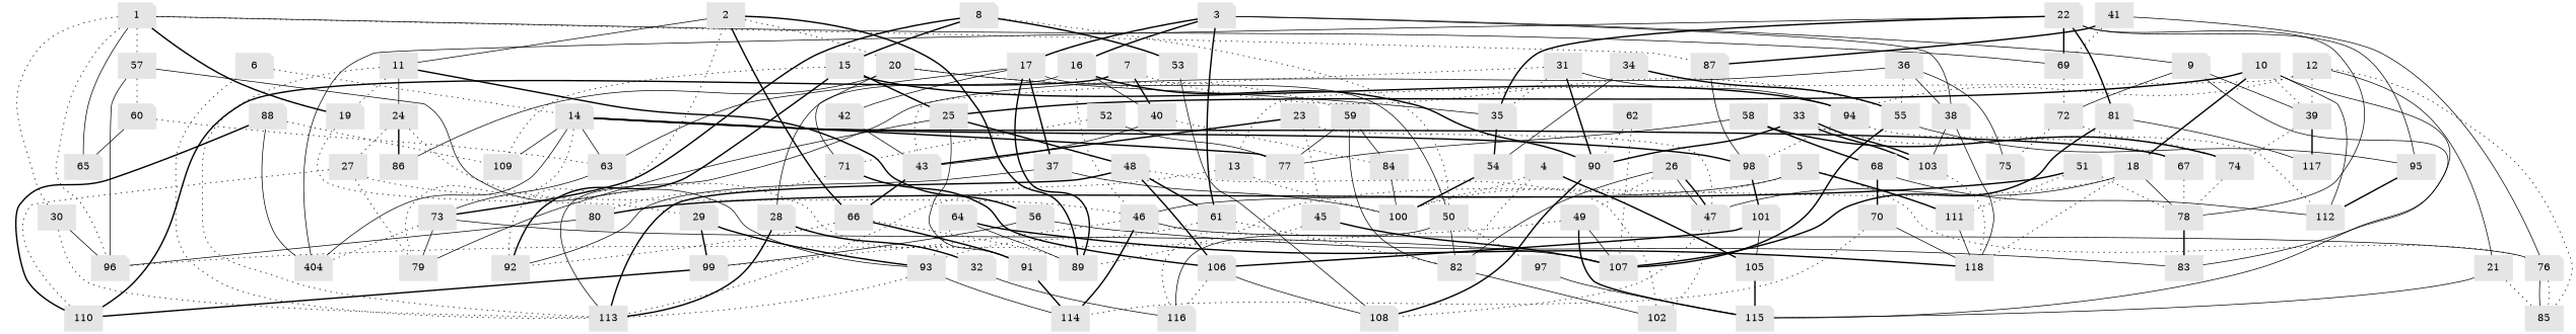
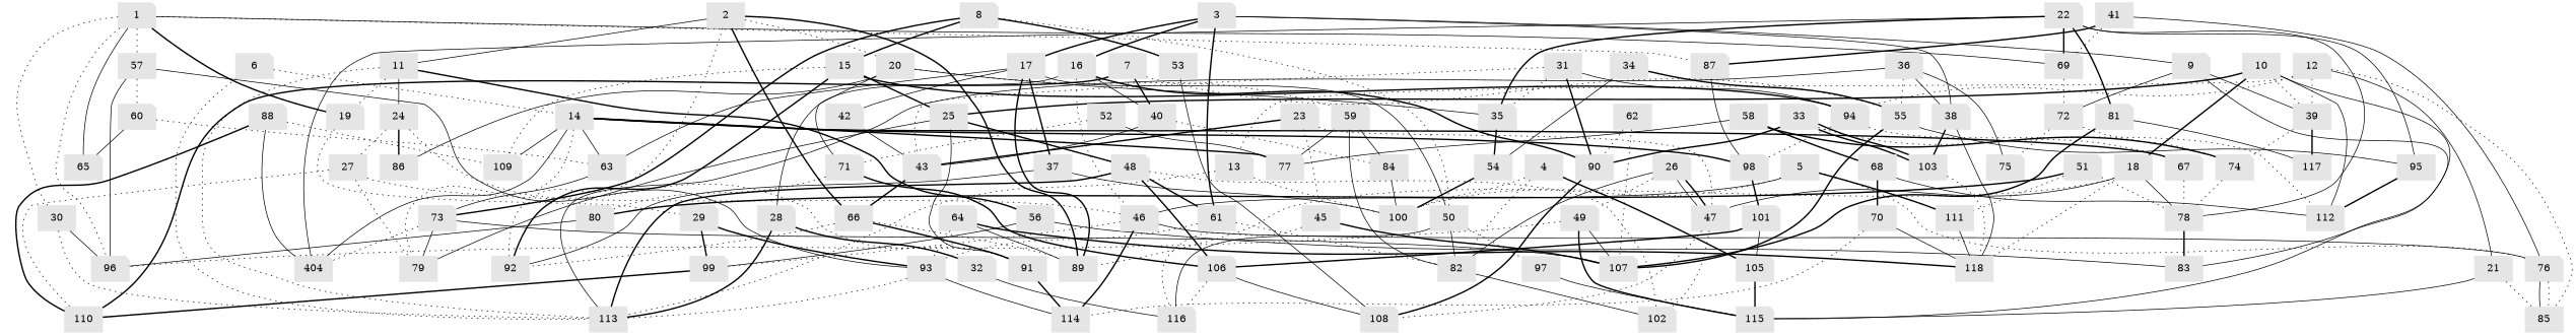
  graph {
    node [color=gray90 shape=note style=filled]
    edge [style=dotted]
    1
    19
    30 [shape=box]
    57 [shape=box]
    65
    69
    87
    96
    29
    113 [shape=box]
    93 [shape=box]
    60
    72 [shape=box]
    98
    2 [shape=box]
    11 [shape=box]
    20 [shape=box]
    66 [shape=box]
    89 [shape=box]
    92 [shape=box]
    24 [shape=box]
    56
    35
    59
    71
    86 [shape=box]
    91 [shape=box]
    3
    9
    16
    17 [shape=box]
    38
    61 [shape=box]
    39 [shape=box]
    115
    46
    40 [shape=box]
    28
    90 [shape=box]
    50 [shape=box]
    63 [shape=box]
    37 [shape=box]
    42
    118 [shape=box]
    103 [shape=box]
    82 [shape=box]
    4 [shape=box]
    100
    105
    102
    5 [shape=box]
    76
    111 [shape=box]
    99
    114 [shape=box]
    85 [shape=box]
    6
    14
    67
    77
    79 [shape=box]
    n62 [label=404]
    109
    7 [shape=box]
    55 [shape=box]
    110 [shape=box]
    43
    84 [shape=box]
    95 [shape=box]
    107
    15 [shape=box]
    8
    53 [shape=box]
    73
    25 [shape=box]
    94
    116
    97 [shape=box]
    108
    74
    117 [shape=box]
    75
    10 [shape=box]
    18 [shape=box]
    83 [shape=box]
    112
    47
    78
    48
    27 [shape=box]
    12
    13
    21 [shape=box]
    101
    32
    54 [shape=box]
    106
    80
    22
    81
    23
    45
    26
    49
    31 [shape=box]
    33
    34
    36
    41 [shape=box]
    51
    52 [shape=box]
    58 [shape=box]
    68 [shape=box]
    70 [shape=box]
    62 [shape=box]
    64
    88
    1 -- 19 [style=bold]
    1 -- 30
    1 -- 57
    1 -- 65 [style=solid]
    1 -- 69 [style=solid]
    1 -- 87
    1 -- 96
    19 -- 29
    30 -- 96 [style=solid]
    30 -- 113
    57 -- 96 [style=solid]
    57 -- 93 [style=solid]
    57 -- 60
    69 -- 72
    87 -- 98 [style=solid]
    29 -- 93 [style=bold]
    29 -- 99 [style=bold]
    93 -- 113
    93 -- 114 [style=solid]
    60 -- 65 [style=solid]
    60 -- 63
    72 -- 74
    72 -- 75
    98 -- 101 [style=bold]
    2 -- 11 [style=solid]
    2 -- 20
    2 -- 66 [style=bold]
    2 -- 89 [style=bold]
    2 -- 92
    11 -- 19
    11 -- 113
    11 -- 24 [style=solid]
    11 -- 56 [style=bold]
    20 -- 35 [style=solid]
    20 -- 59
    20 -- 71 [style=solid]
    20 -- 86 [style=solid]
    66 -- 89
    66 -- 92
    66 -- 91 [style=bold]
    24 -- 86 [style=bold]
    24 -- 91
    24 -- 27
    56 -- 99 [style=solid]
    56 -- 83 [style=solid]
    35 -- 54 [style=bold]
    59 -- 82 [style=solid]
    59 -- 77 [style=solid]
    59 -- 84 [style=solid]
    71 -- 106 [style=bold]
    71 -- 80
    91 -- 114 [style=bold]
    3 -- 9 [style=solid]
    3 -- 16 [style=bold]
    3 -- 17 [style=bold]
    3 -- 38 [style=solid]
    3 -- 61 [style=bold]
    9 -- 72 [style=solid]
    9 -- 39 [style=solid]
    9 -- 115 [style=solid]
    16 -- 46
    16 -- 40 [style=solid]
    16 -- 28 [style=solid]
    16 -- 90 [style=bold]
    17 -- 89 [style=bold]
    17 -- 50 [style=solid]
    17 -- 63 [style=solid]
    17 -- 37 [style=bold]
    17 -- 42 [style=solid]
    38 -- 118 [style=solid]
-   38 -- 103 [style=solid]
+   38 -- 103 [style=bold]
    61 -- 93
    61 -- 82
    39 -- 74
    39 -- 117 [style=bold]
    46 -- 76 [style=solid]
    46 -- 99
    46 -- 114 [style=bold]
    40 -- 43 [style=solid]
    40 -- 84
    28 -- 113 [style=bold]
    28 -- 32 [style=bold]
    90 -- 108 [style=bold]
    50 -- 82 [style=solid]
    50 -- 116 [style=solid]
    50 -- 97
    63 -- 73 [style=solid]
    37 -- 92 [style=solid]
    37 -- 100 [style=solid]
    42 -- 43 [style=solid]
    103 -- 118
    82 -- 102 [style=solid]
    4 -- 82
    4 -- 100
    4 -- 105 [style=bold]
    105 -- 115 [style=bold]
    5 -- 46 [style=solid]
    5 -- 100
    5 -- 76
    5 -- 111 [style=bold]
    76 -- 85 [style=solid]
    76 -- 85
    111 -- 118 [style=solid]
    99 -- 110 [style=bold]
    6 -- 113
    6 -- 14
    14 -- 98 [style=bold]
    14 -- 63 [style=solid]
    14 -- 67 [style=bold]
    14 -- 77 [style=bold]
    14 -- 79
    14 -- n62 [style=solid]
    14 -- 109 [style=solid]
    67 -- 78
    7 -- 40 [style=bold]
    7 -- 55
    7 -- 110 [style=bold]
    55 -- 95 [style=solid]
    55 -- 107 [style=bold]
    43 -- 66 [style=bold]
    84 -- 100 [style=solid]
    95 -- 112 [style=bold]
    15 -- 92 [style=bold]
    15 -- 109
    15 -- 25 [style=bold]
    15 -- 94 [style=bold]
    8 -- 50
    8 -- 15 [style=bold]
    8 -- 53 [style=bold]
    8 -- 73 [style=bold]
    53 -- 108 [style=solid]
    73 -- 79 [style=solid]
    73 -- n62
    73 -- 107 [style=solid]
    25 -- 91 [style=solid]
    25 -- 79 [style=solid]
    25 -- 48 [style=bold]
    94 -- 98
    94 -- 112
    97 -- 115 [style=solid]
    74 -- 78
    10 -- 39
    10 -- 25 [style=bold]
    10 -- 18 [style=bold]
    10 -- 83 [style=solid]
    10 -- 112 [style=solid]
    18 -- 89
    18 -- 118
    18 -- 47 [style=solid]
    18 -- 78 [style=solid]
    47 -- 102
    47 -- 108
    78 -- 83 [style=bold]
    48 -- 113 [style=bold]
    48 -- 61 [style=bold]
    48 -- 102
    48 -- 106 [style=bold]
    27 -- 46
    27 -- 79
    27 -- 110
    12 -- 39
    12 -- 85
    12 -- 94
    12 -- 13
    12 -- 21 [style=solid]
    13 -- 113
    13 -- 100
    21 -- 115 [style=solid]
    21 -- 85
    101 -- 105 [style=solid]
    101 -- 106 [style=bold]
    32 -- 116 [style=solid]
    54 -- 100 [style=bold]
    106 -- 116
    106 -- 108 [style=solid]
    80 -- 96 [style=solid]
    22 -- 69 [style=bold]
    22 -- 35 [style=bold]
    22 -- n62 [style=solid]
    22 -- 95 [style=solid]
    22 -- 78 [style=solid]
    22 -- 81 [style=bold]
    81 -- 107 [style=bold]
    81 -- 117 [style=solid]
    23 -- 43 [style=bold]
    23 -- 47
    23 -- 45
    45 -- 107 [style=bold]
    45 -- 116
    26 -- 82 [style=solid]
    26 -- 47 [style=solid]
    26 -- 47 [style=bold]
    26 -- 49
    49 -- 96
    49 -- 115 [style=bold]
    49 -- 107 [style=solid]
    31 -- 35
    31 -- 90 [style=bold]
    31 -- 43
    31 -- 94 [style=solid]
    33 -- 90 [style=bold]
    33 -- 103 [style=bold]
    33 -- 103 [style=bold]
    33 -- 67
    34 -- 55 [style=bold]
    34 -- 54 [style=solid]
    36 -- 113 [style=solid]
    36 -- 38 [style=solid]
    36 -- 55
    36 -- 75 [style=solid]
    41 -- 69
    41 -- 87 [style=bold]
    41 -- 76 [style=solid]
    51 -- 111
    51 -- 78
    51 -- 80 [style=bold]
    52 -- 71
    52 -- 77 [style=solid]
    58 -- 77 [style=solid]
    58 -- 74 [style=bold]
    58 -- 68 [style=bold]
    68 -- 112 [style=solid]
    68 -- 70 [style=bold]
    70 -- 118 [style=solid]
    70 -- 114
    62 -- 90
    62 -- 107
    64 -- 93
    64 -- 89 [style=solid]
    64 -- 118 [style=bold]
    88 -- n62 [style=solid]
    88 -- 109
    88 -- 110 [style=bold]
  }
